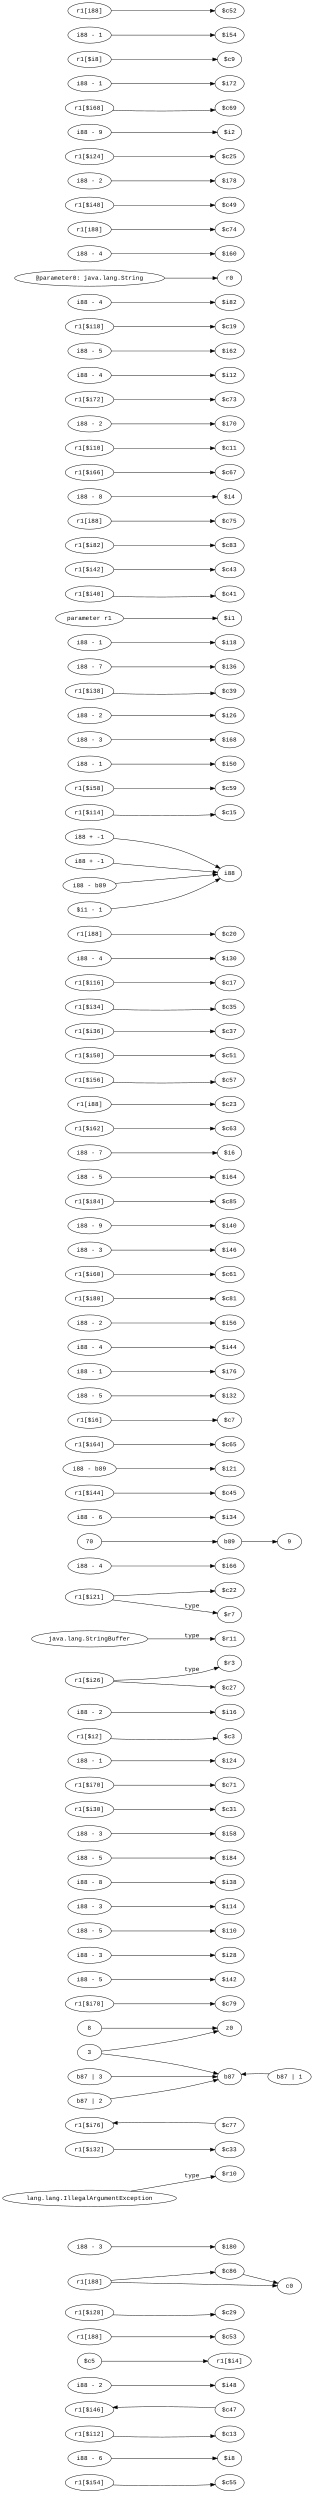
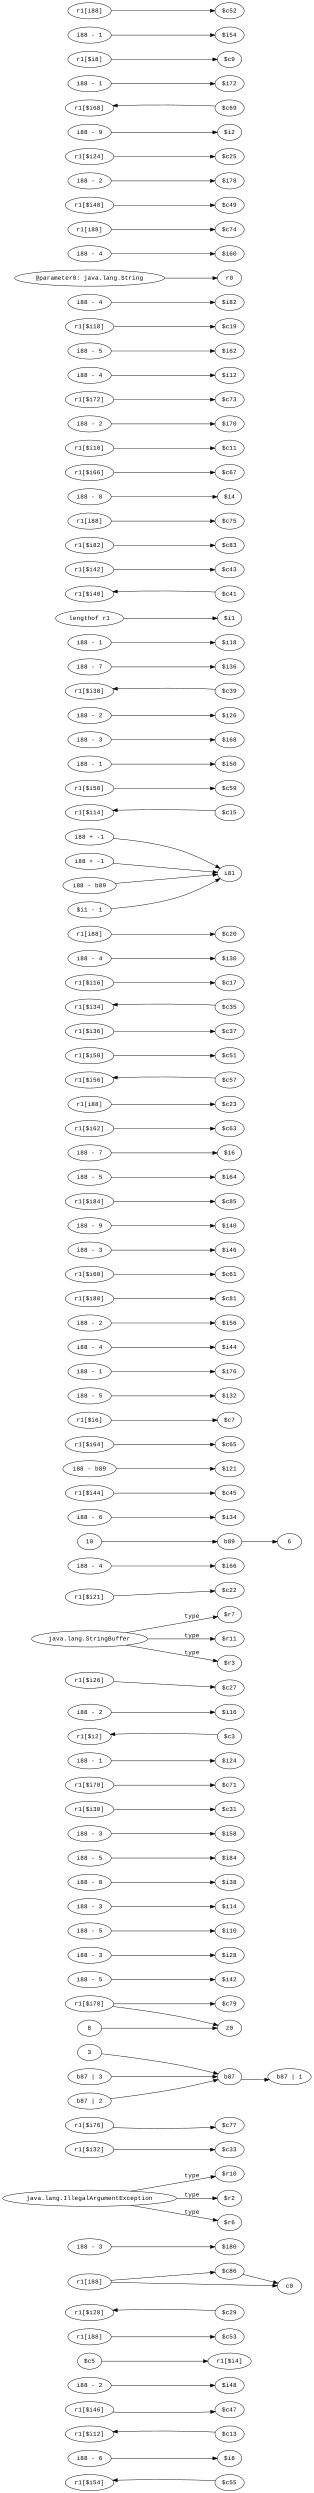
  digraph {
    fontname="Liberation Mono"
    rankdir=LR
    node [fontname="Liberation Mono"]
    edge [fontname="Liberation Mono"]
    n1 [label="r1[$i54]"]
    n2 [label="$c55"]
    n3 [label="i88 - 6"]
    n4 [label="$i8"]
    n5 [label="r1[$i12]"]
    n6 [label="$c13"]
    n7 [label="r1[$i46]"]
    n8 [label="$c47"]
    n9 [label="i88 - 2"]
    n10 [label="$i48"]
    n11 [label="r1[$i4]"]
    n12 [label="$c5"]
    n13 [label="r1[i88]"]
    n14 [label="$c53"]
    n15 [label="r1[$i28]"]
    n16 [label="$c29"]
    n17 [label="r1[i88]"]
    n18 [label="$c86"]
    n19 [label=c0]
    n20 [label="i88 - 3"]
    n21 [label="$i80"]
-   n22 [label="lang.lang.IllegalArgumentException"]
+   n22 [label="java.lang.IllegalArgumentException"]
    n23 [label="$r10"]
+   n24 [label="$r2"]
+   n25 [label="$r6"]
    n26 [label="r1[$i32]"]
    n27 [label="$c33"]
    n28 [label="r1[$i76]"]
    n29 [label="$c77"]
    n30 [label="r1[$i78]"]
    n31 [label="$c79"]
    n32 [label="i88 - 5"]
    n33 [label="$i42"]
    n34 [label=3]
    n35 [label=b87]
    n36 [label=z0]
    n37 [label="i88 - 3"]
    n38 [label="$i28"]
    n39 [label="i88 - 5"]
    n40 [label="$i10"]
    n41 [label=8]
    n42 [label="i88 - 3"]
    n43 [label="$i14"]
    n44 [label="i88 - 8"]
    n45 [label="$i38"]
    n46 [label="i88 - 5"]
    n47 [label="$i84"]
    n48 [label="i88 - 3"]
    n49 [label="$i58"]
    n50 [label="r1[$i30]"]
    n51 [label="$c31"]
    n52 [label="r1[$i70]"]
    n53 [label="$c71"]
    n54 [label="i88 - 1"]
    n55 [label="$i24"]
    n56 [label="r1[$i2]"]
    n57 [label="$c3"]
    n58 [label="i88 - 2"]
    n59 [label="$i16"]
    n60 [label="java.lang.StringBuffer"]
    n61 [label="$r7"]
    n62 [label="$r3"]
    n63 [label="$r11"]
    n64 [label="b87 | 3"]
    n65 [label="r1[$i21]"]
    n66 [label="$c22"]
    n67 [label="i88 - 4"]
    n68 [label="$i66"]
    n69 [label="r1[$i26]"]
    n70 [label="$c27"]
-   n71 [label=70]
+   n71 [label=10]
    n72 [label=b89]
-   n73 [label=9]
+   n73 [label=6]
    n74 [label="i88 - 6"]
    n75 [label="$i34"]
    n76 [label="r1[$i44]"]
    n77 [label="$c45"]
    n78 [label="i88 - b89"]
    n79 [label="$i21"]
    n80 [label="r1[$i64]"]
    n81 [label="$c65"]
    n82 [label="r1[$i6]"]
    n83 [label="$c7"]
    n84 [label="i88 - 5"]
    n85 [label="$i32"]
    n86 [label="i88 - 1"]
    n87 [label="$i76"]
    n88 [label="i88 - 4"]
    n89 [label="$i44"]
    n90 [label="i88 - 2"]
    n91 [label="$i56"]
    n92 [label="r1[$i80]"]
    n93 [label="$c81"]
    n94 [label="r1[$i60]"]
    n95 [label="$c61"]
    n96 [label="i88 - 3"]
    n97 [label="$i46"]
    n98 [label="i88 - 9"]
    n99 [label="$i40"]
    n100 [label="r1[$i84]"]
    n101 [label="$c85"]
    n102 [label="i88 - 5"]
    n103 [label="$i64"]
    n104 [label="i88 - 7"]
    n105 [label="$i6"]
    n106 [label="r1[$i62]"]
    n107 [label="$c63"]
    n108 [label="r1[i88]"]
    n109 [label="$c23"]
    n110 [label="r1[$i56]"]
    n111 [label="$c57"]
    n112 [label="r1[$i50]"]
    n113 [label="$c51"]
    n114 [label="r1[$i36]"]
    n115 [label="$c37"]
    n116 [label="r1[$i34]"]
    n117 [label="$c35"]
    n118 [label="r1[$i16]"]
    n119 [label="$c17"]
    n120 [label="i88 - 4"]
    n121 [label="$i30"]
    n122 [label="r1[i88]"]
    n123 [label="$c20"]
    n124 [label="i88 + -1"]
-   n125 [label=i88]
+   n125 [label=i81]
    n126 [label="r1[$i14]"]
    n127 [label="$c15"]
    n128 [label="r1[$i58]"]
    n129 [label="$c59"]
    n130 [label="i88 - 1"]
    n131 [label="$i50"]
    n132 [label="b87 | 2"]
    n133 [label="i88 - 3"]
    n134 [label="$i68"]
    n135 [label="i88 - 2"]
    n136 [label="$i26"]
    n137 [label="r1[$i38]"]
    n138 [label="$c39"]
    n139 [label="i88 - 7"]
    n140 [label="$i36"]
    n141 [label="b87 | 1"]
    n142 [label="i88 - 1"]
    n143 [label="$i18"]
-   n144 [label="parameter r1"]
+   n144 [label="lengthof r1"]
    n145 [label="$i1"]
    n146 [label="r1[$i40]"]
    n147 [label="$c41"]
    n148 [label="r1[$i42]"]
    n149 [label="$c43"]
    n150 [label="i88 + -1"]
    n151 [label="r1[$i82]"]
    n152 [label="$c83"]
    n153 [label="r1[i88]"]
    n154 [label="$c75"]
    n155 [label="i88 - 8"]
    n156 [label="$i4"]
    n157 [label="r1[$i66]"]
    n158 [label="$c67"]
    n159 [label="r1[$i10]"]
    n160 [label="$c11"]
    n161 [label="i88 - 2"]
    n162 [label="$i70"]
    n163 [label="r1[$i72]"]
    n164 [label="$c73"]
    n165 [label="i88 - 4"]
    n166 [label="$i12"]
    n167 [label="i88 - 5"]
    n168 [label="$i62"]
    n169 [label="r1[$i18]"]
    n170 [label="$c19"]
    n171 [label="i88 - 4"]
    n172 [label="$i82"]
    n173 [label="@parameter0: java.lang.String"]
    n174 [label=r0]
    n175 [label="i88 - 4"]
    n176 [label="$i60"]
    n177 [label="r1[i88]"]
    n178 [label="$c74"]
    n179 [label="r1[$i48]"]
    n180 [label="$c49"]
    n181 [label="i88 - 2"]
    n182 [label="$i78"]
    n183 [label="r1[$i24]"]
    n184 [label="$c25"]
    n185 [label="i88 - 9"]
    n186 [label="$i2"]
    n187 [label="i88 - b89"]
    n188 [label="r1[$i68]"]
    n189 [label="$c69"]
    n190 [label="i88 - 1"]
    n191 [label="$i72"]
    n192 [label="r1[$i8]"]
    n193 [label="$c9"]
    n194 [label="i88 - 1"]
    n195 [label="$i54"]
    n196 [label="r1[i88]"]
    n197 [label="$c52"]
    n198 [label="$i1 - 1"]
-   n1 -> n2
+   n2 -> n1
    n3 -> n4
-   n5 -> n6
-   n8 -> n7
+   n6 -> n5
+   n7 -> n8
    n9 -> n10
    n12 -> n11
    n13 -> n14
-   n15 -> n16
+   n16 -> n15
    n17 -> n18
    n17 -> n19
    n18 -> n19
    n20 -> n21
    n22 -> n23 [label=type]
+   n22 -> n24 [label=type]
+   n22 -> n25 [label=type]
    n26 -> n27
-   n29 -> n28
+   n28 -> n29
    n30 -> n31
    n32 -> n33
    n34 -> n35
-   n34 -> n36
+   n30 -> n36
    n37 -> n38
    n39 -> n40
    n41 -> n36
    n42 -> n43
    n44 -> n45
    n46 -> n47
    n48 -> n49
    n50 -> n51
    n52 -> n53
    n54 -> n55
-   n56 -> n57
+   n57 -> n56
    n58 -> n59
-   n65 -> n61 [label=type]
-   n69 -> n62 [label=type]
+   n60 -> n61 [label=type]
+   n60 -> n62 [label=type]
    n60 -> n63 [label=type]
    n64 -> n35
    n65 -> n66
    n67 -> n68
    n69 -> n70
    n71 -> n72
    n72 -> n73
    n74 -> n75
    n76 -> n77
    n78 -> n79
    n80 -> n81
    n82 -> n83
    n84 -> n85
    n86 -> n87
    n88 -> n89
    n90 -> n91
    n92 -> n93
    n94 -> n95
    n96 -> n97
    n98 -> n99
    n100 -> n101
    n102 -> n103
    n104 -> n105
    n106 -> n107
    n108 -> n109
-   n110 -> n111
+   n111 -> n110
    n112 -> n113
    n114 -> n115
-   n116 -> n117
+   n117 -> n116
    n118 -> n119
    n120 -> n121
    n122 -> n123
    n124 -> n125
-   n126 -> n127
+   n127 -> n126
    n128 -> n129
    n130 -> n131
    n132 -> n35
    n133 -> n134
    n135 -> n136
-   n137 -> n138
+   n138 -> n137
    n139 -> n140
-   n141 -> n35
+   n35 -> n141
    n142 -> n143
    n144 -> n145
-   n146 -> n147
+   n147 -> n146
    n148 -> n149
    n150 -> n125
    n151 -> n152
    n153 -> n154
    n155 -> n156
    n157 -> n158
    n159 -> n160
    n161 -> n162
    n163 -> n164
    n165 -> n166
    n167 -> n168
    n169 -> n170
    n171 -> n172
    n173 -> n174
    n175 -> n176
    n177 -> n178
    n179 -> n180
    n181 -> n182
    n183 -> n184
    n185 -> n186
    n187 -> n125
-   n188 -> n189
+   n189 -> n188
    n190 -> n191
    n192 -> n193
    n194 -> n195
    n196 -> n197
    n198 -> n125
  }
